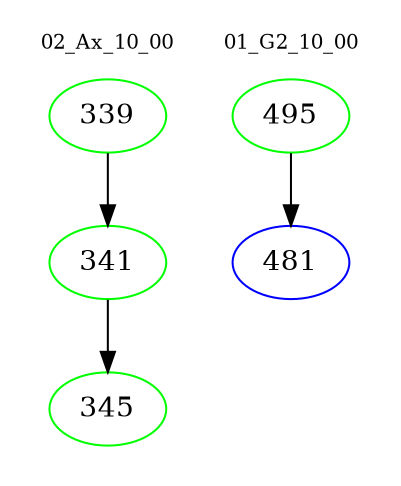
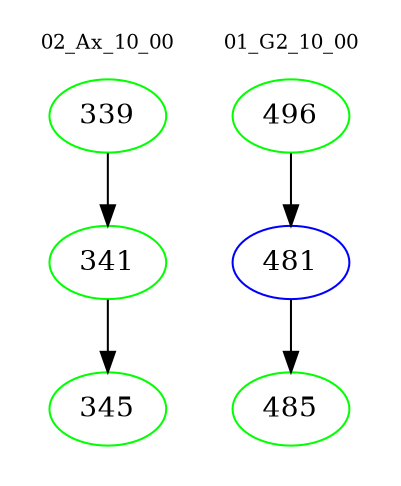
  digraph {
    node [color=green]
    edge [color=black]
    n1 [label=339]
    n2 [label=341]
    n3 [label=345]
-   n4 [label=495]
+   n4 [label=496]
    n5 [color=blue label=481]
+   n6 [label=485]
    subgraph cluster_1 {
      color=white
      fontsize=10
      label="02_Ax_10_00"
      n1
      n2
      n3
    }
    subgraph cluster_2 {
      color=white
      fontsize=10
      label="01_G2_10_00"
      n4
      n5
+     n6
    }
    n1 -> n2
    n2 -> n3
    n4 -> n5
+   n5 -> n6
  }
